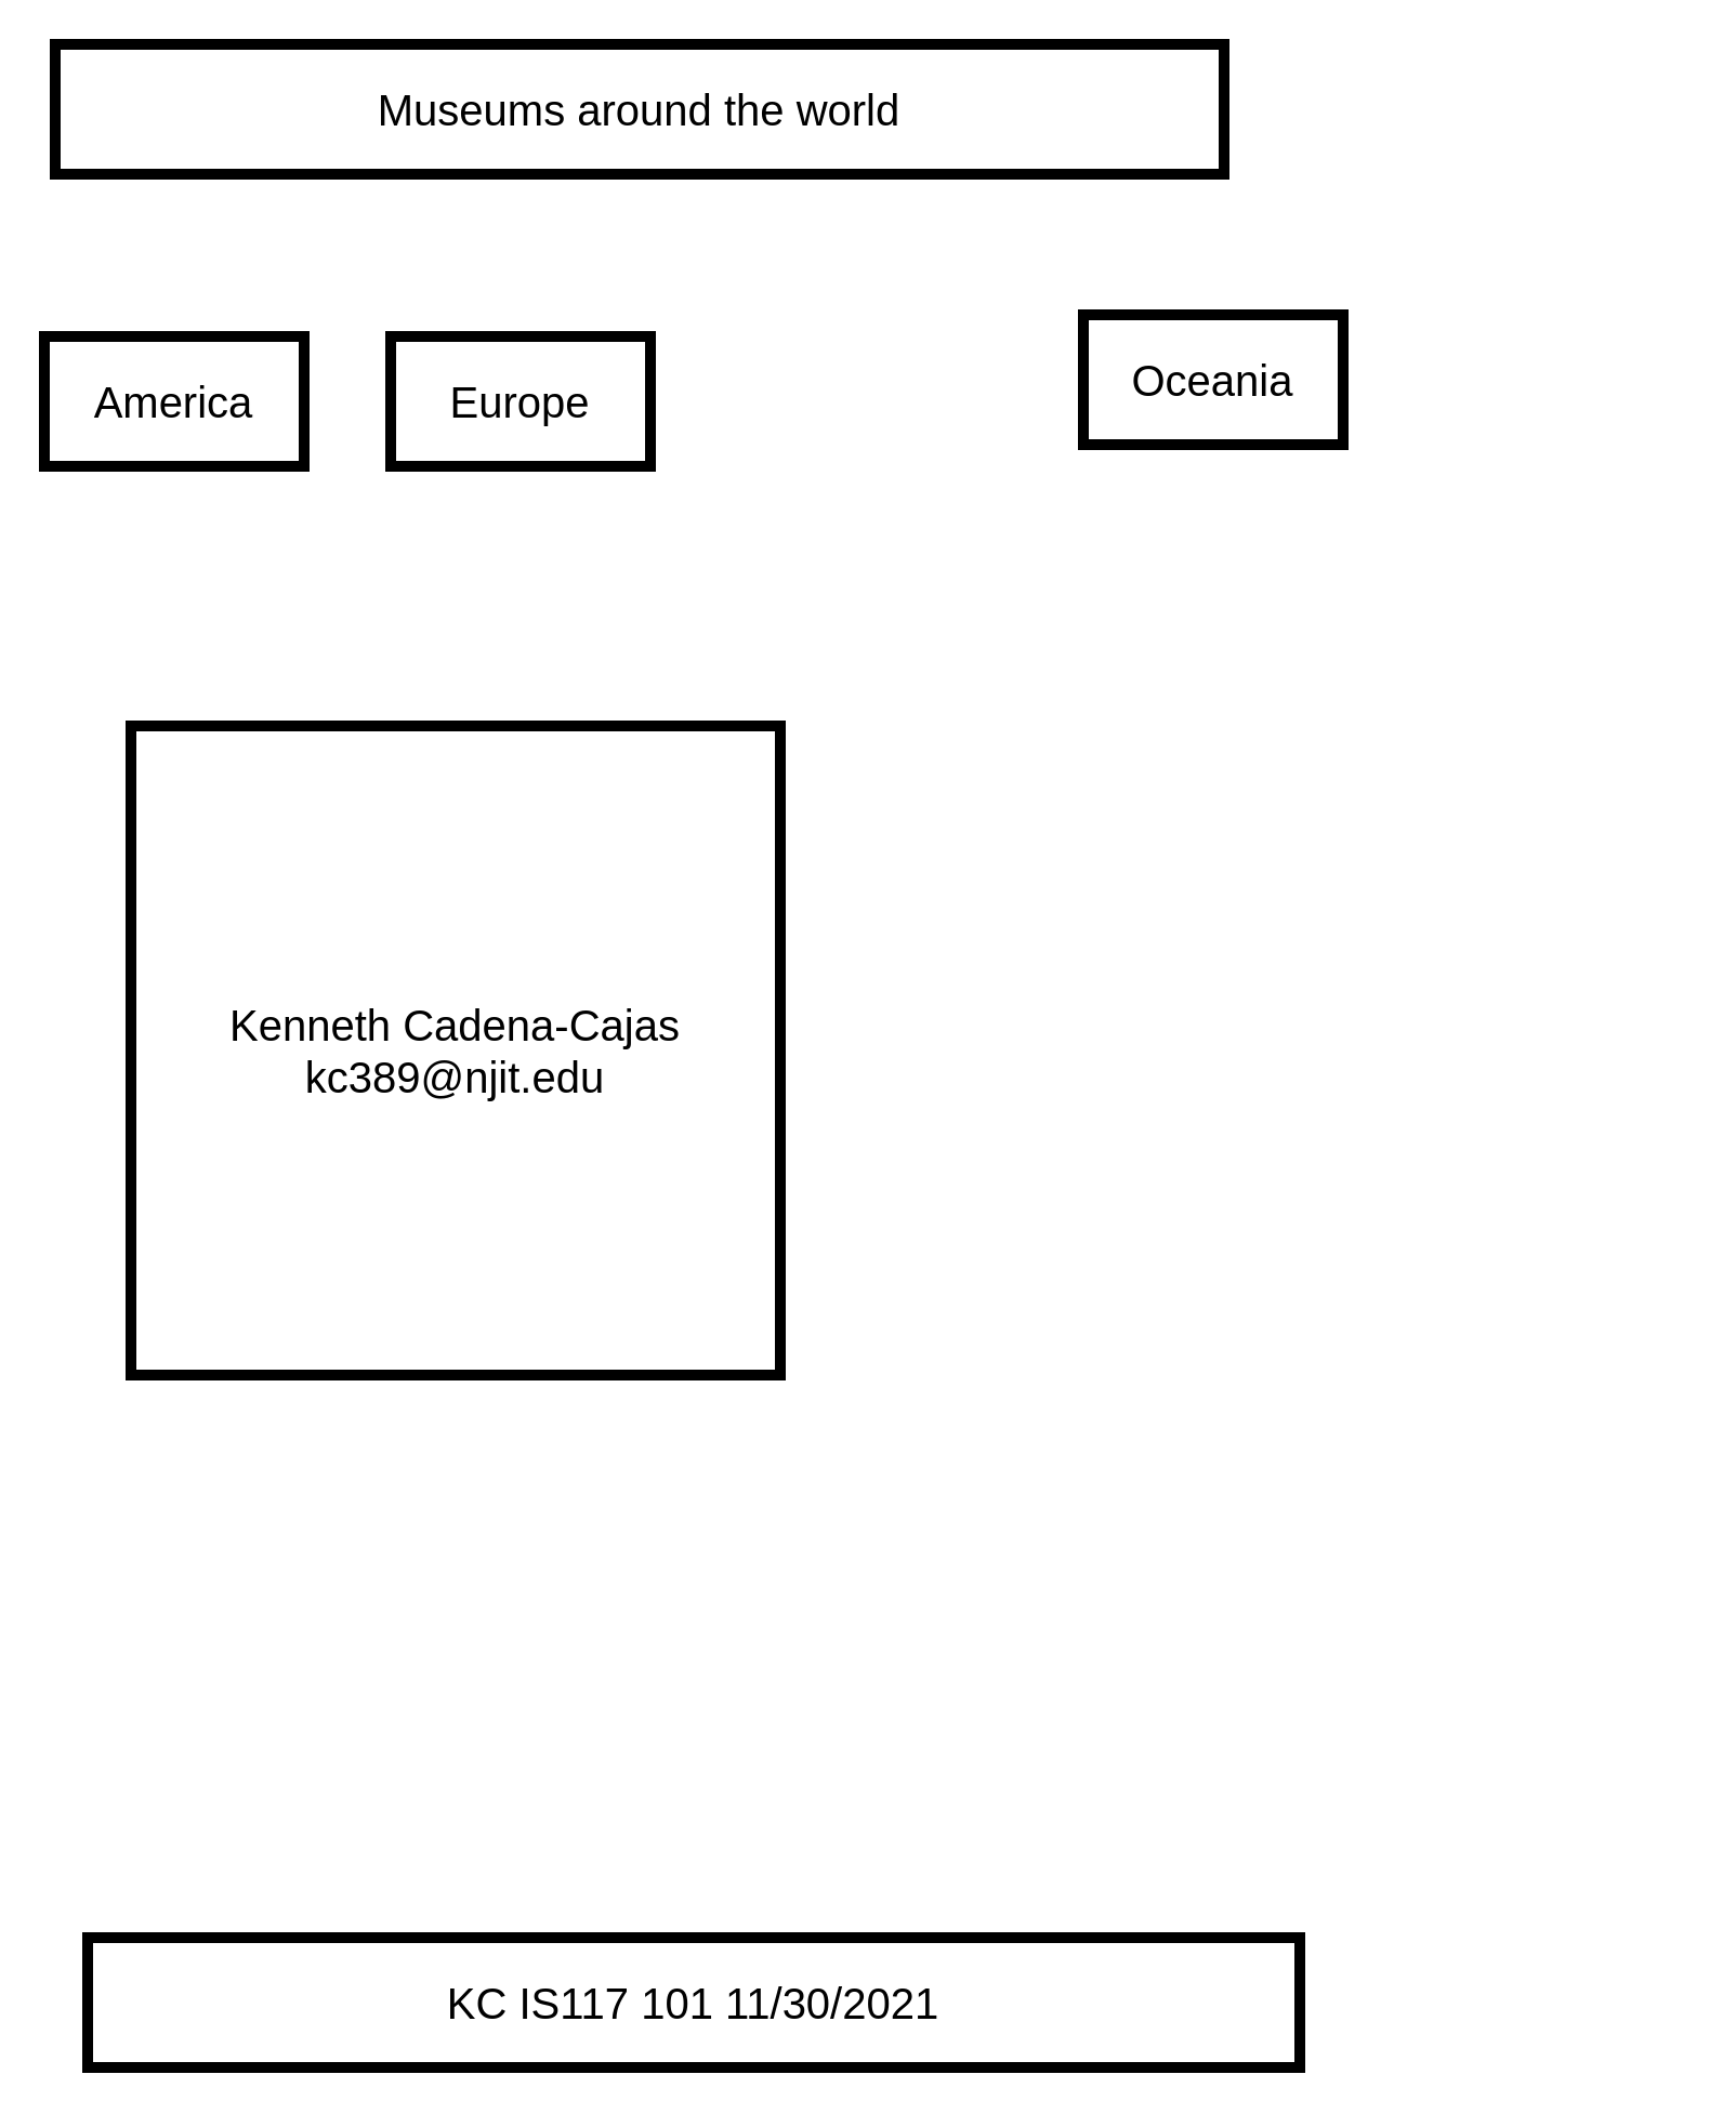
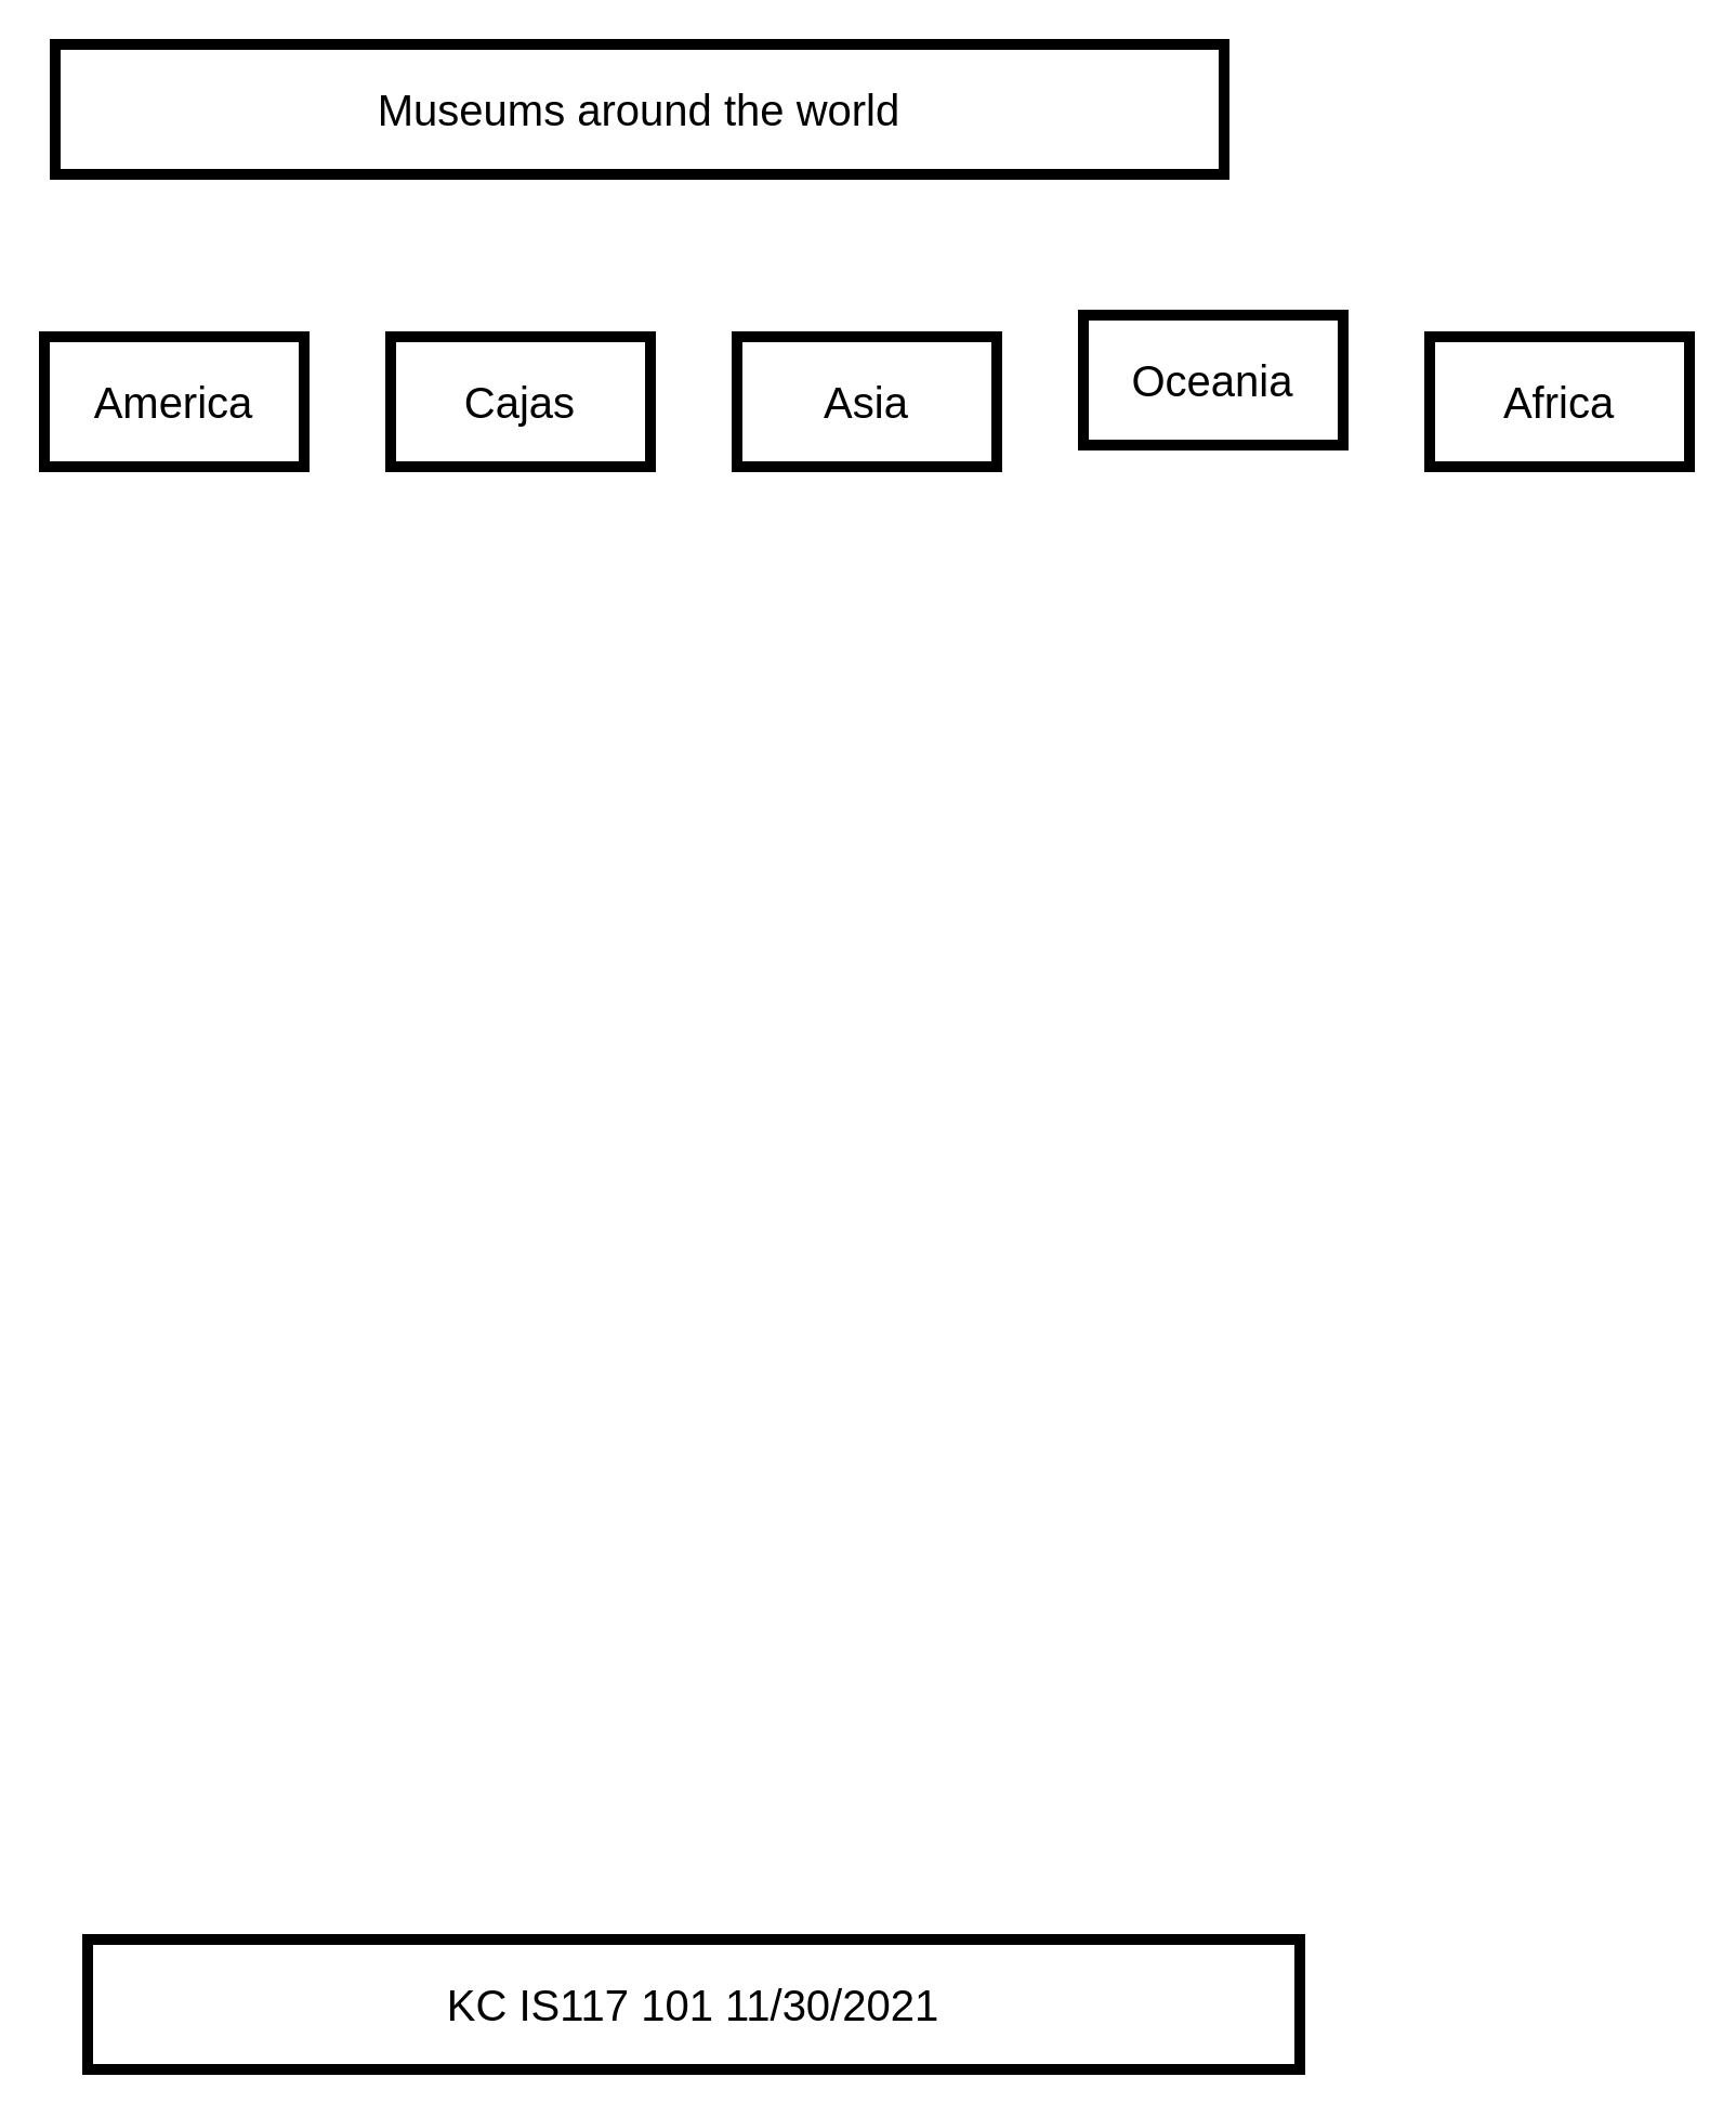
  <mxCell id="0" />
  <mxCell id="1" parent="0" />
  <mxCell id="2" value="Museums around the world" style="rounded=0;whiteSpace=wrap;html=1;strokeWidth=5;fontSize=20;" parent="1" vertex="1"><mxGeometry x="25" y="20" width="540" height="60" as="geometry" /></mxCell>
  <mxCell id="3" value="America" style="rounded=0;whiteSpace=wrap;html=1;fontSize=20;strokeWidth=5;" parent="1" vertex="1"><mxGeometry x="20" y="155" width="120" height="60" as="geometry" /></mxCell>
- <mxCell id="4" value="Europe" style="rounded=0;whiteSpace=wrap;html=1;fontSize=20;strokeWidth=5;" parent="1" vertex="1"><mxGeometry x="180" y="155" width="120" height="60" as="geometry" /></mxCell>
+ <mxCell id="4" value="Cajas" style="rounded=0;whiteSpace=wrap;html=1;fontSize=20;strokeWidth=5;" parent="1" vertex="1"><mxGeometry x="180" y="155" width="120" height="60" as="geometry" /></mxCell>
+ <mxCell id="5" value="Asia" style="rounded=0;whiteSpace=wrap;html=1;fontSize=20;strokeWidth=5;" parent="1" vertex="1"><mxGeometry x="340" y="155" width="120" height="60" as="geometry" /></mxCell>
  <mxCell id="6" value="Oceania" style="rounded=0;whiteSpace=wrap;html=1;fontSize=20;strokeWidth=5;" parent="1" vertex="1"><mxGeometry x="500" y="145" width="120" height="60" as="geometry" /></mxCell>
- <mxCell id="8" value="Kenneth Cadena-Cajas&lt;br&gt;kc389@njit.edu" style="whiteSpace=wrap;html=1;aspect=fixed;fontSize=20;strokeWidth=5;" parent="1" vertex="1"><mxGeometry x="60" y="335" width="300" height="300" as="geometry" /></mxCell>
+ <mxCell id="7" value="Africa" style="rounded=0;whiteSpace=wrap;html=1;fontSize=20;strokeWidth=5;" parent="1" vertex="1"><mxGeometry x="660" y="155" width="120" height="60" as="geometry" /></mxCell>
  <mxCell id="9" value="KC IS117 101 11/30/2021" style="rounded=0;whiteSpace=wrap;html=1;fontSize=20;strokeWidth=5;" parent="1" vertex="1"><mxGeometry x="40" y="895" width="560" height="60" as="geometry" /></mxCell>
